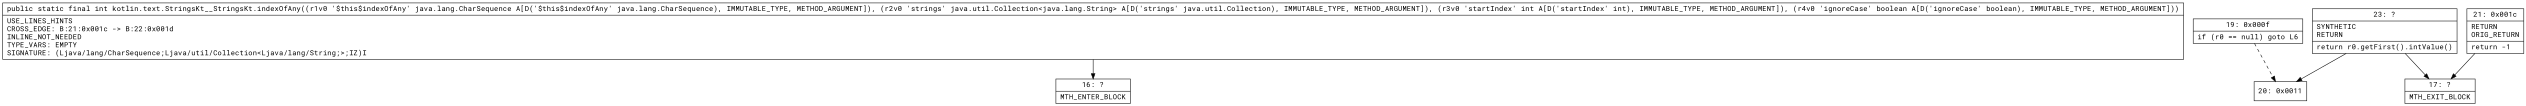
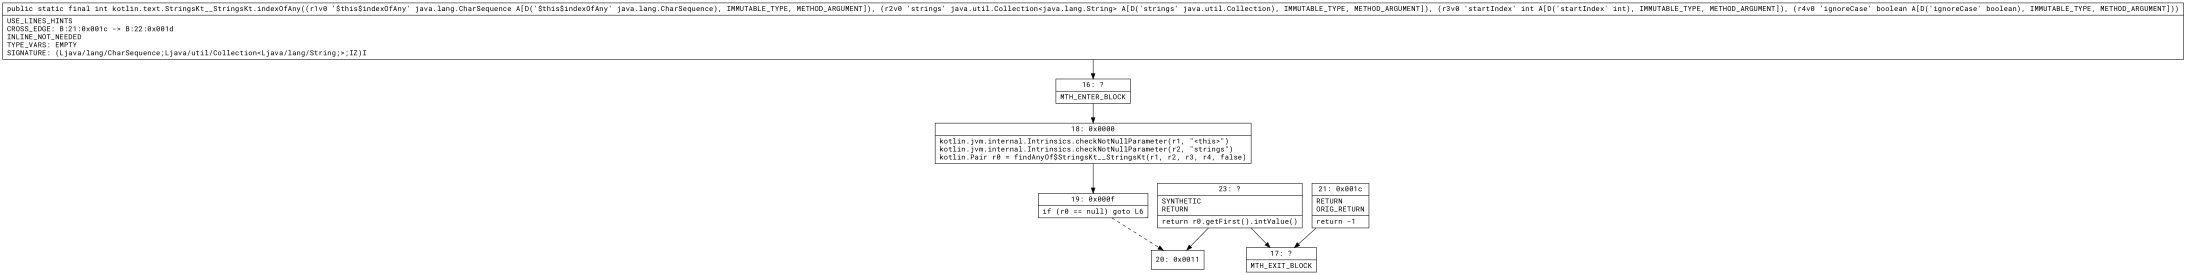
  digraph {
    fontname="Roboto Mono"
    node [fontname="Roboto Mono" shape=record]
    edge [fontname="Roboto Mono"]
    n1 [label="{16\:\ ?|MTH_ENTER_BLOCK\l}"]
+   n2 [label="{18\:\ 0x0000|kotlin.jvm.internal.Intrinsics.checkNotNullParameter(r1, \"\<this\>\")\lkotlin.jvm.internal.Intrinsics.checkNotNullParameter(r2, \"strings\")\lkotlin.Pair r0 = findAnyOf$StringsKt__StringsKt(r1, r2, r3, r4, false)\l}"]
    n3 [label="{19\:\ 0x000f|if (r0 == null) goto L6\l}"]
    n4 [label="{20\:\ 0x0011}"]
    n5 [label="{21\:\ 0x001c|RETURN\lORIG_RETURN\l|return \-1\l}"]
    n6 [label="{17\:\ ?|MTH_EXIT_BLOCK\l}"]
    n7 [label="{23\:\ ?|SYNTHETIC\lRETURN\l|return r0.getFirst().intValue()\l}"]
    n8 [label="{public static final int kotlin.text.StringsKt__StringsKt.indexOfAny((r1v0 '$this$indexOfAny' java.lang.CharSequence A[D('$this$indexOfAny' java.lang.CharSequence), IMMUTABLE_TYPE, METHOD_ARGUMENT]), (r2v0 'strings' java.util.Collection\<java.lang.String\> A[D('strings' java.util.Collection), IMMUTABLE_TYPE, METHOD_ARGUMENT]), (r3v0 'startIndex' int A[D('startIndex' int), IMMUTABLE_TYPE, METHOD_ARGUMENT]), (r4v0 'ignoreCase' boolean A[D('ignoreCase' boolean), IMMUTABLE_TYPE, METHOD_ARGUMENT]))  | USE_LINES_HINTS\lCROSS_EDGE: B:21:0x001c \-\> B:22:0x001d\lINLINE_NOT_NEEDED\lTYPE_VARS: EMPTY\lSIGNATURE: (Ljava\/lang\/CharSequence;Ljava\/util\/Collection\<Ljava\/lang\/String;\>;IZ)I\l}"]
+   n1 -> n2
+   n2 -> n3
    n3 -> n4 [style=dashed]
    n5 -> n6
    n7 -> n4
    n7 -> n6
    n8 -> n1
  }
